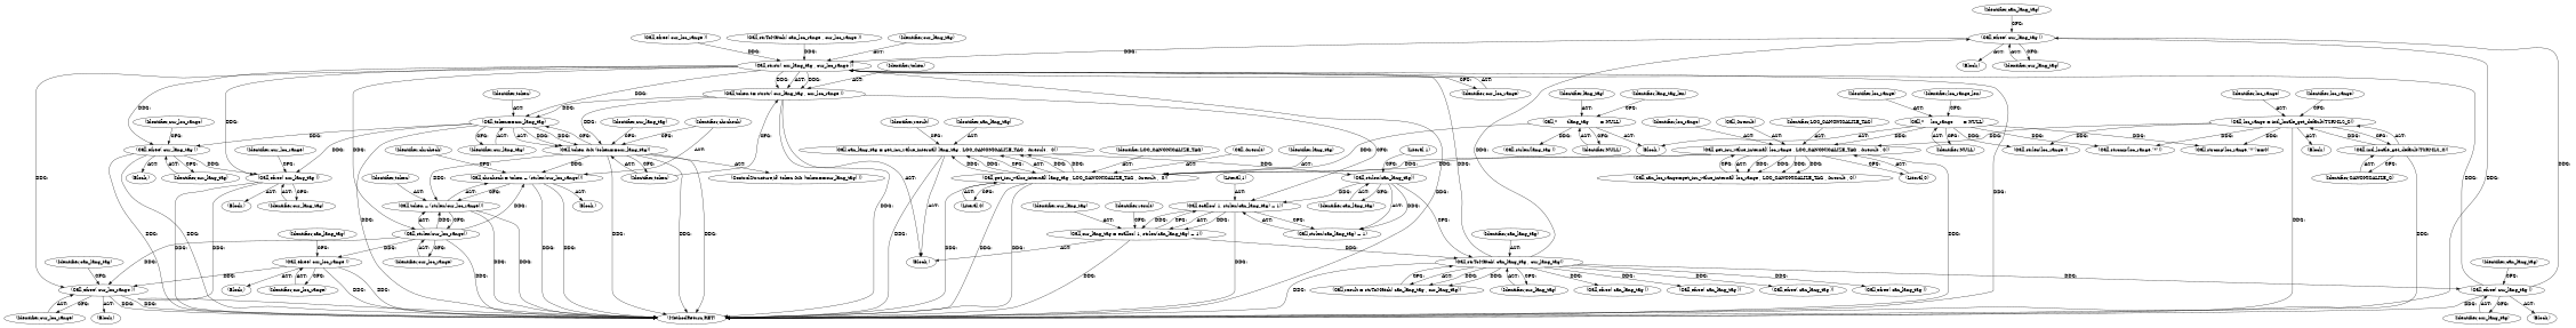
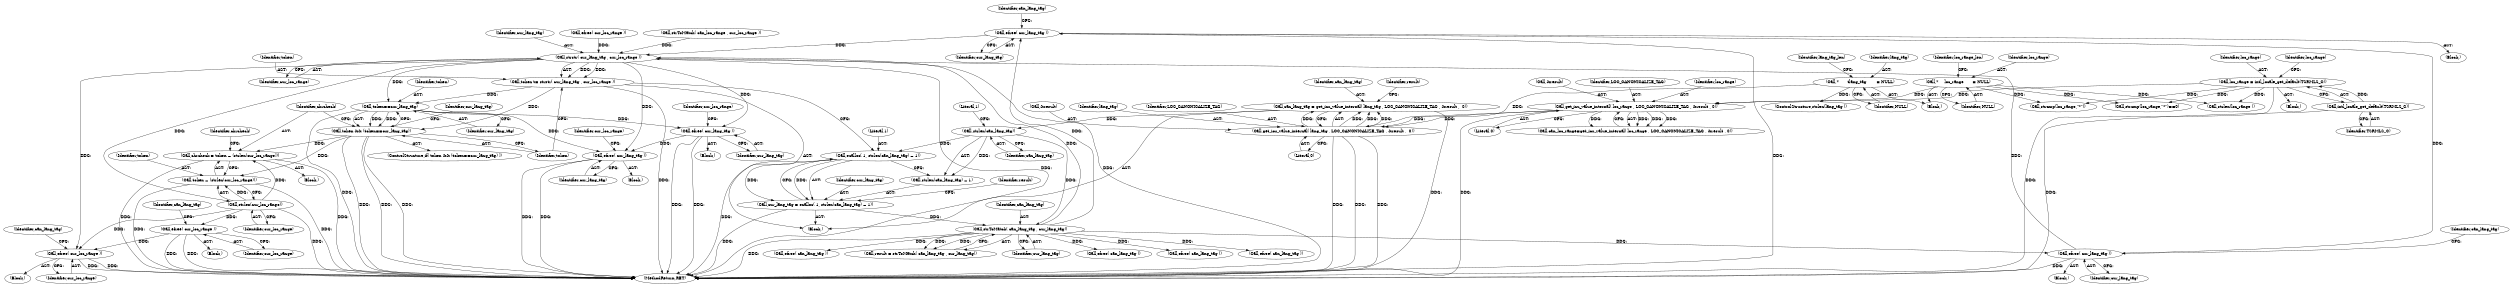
  digraph {
    n1 [label="(Call,efree( cur_lang_tag ))"]
    n2 [label="(Call,strstr( cur_lang_tag , cur_loc_range ))"]
    n3 [label="(Block,)"]
    n4 [label="(Identifier,cur_lang_tag)"]
    n5 [label="(MethodReturn,RET)"]
    n6 [label="(Call,token \t= strstr( cur_lang_tag , cur_loc_range ))"]
    n7 [label="(Call,token==cur_lang_tag)"]
    n8 [label="(Call,efree( cur_lang_tag ))"]
    n9 [label="(Call,efree( cur_lang_tag ))"]
    n10 [label="(Call,strlen(cur_loc_range))"]
    n11 [label="(Call,efree( cur_loc_range ))"]
    n12 [label="(Identifier,cur_loc_range)"]
    n13 [label="(Call,efree( cur_lang_tag ))"]
    n14 [label="(Identifier,cur_lang_tag)"]
    n15 [label="(Block,)"]
    n16 [label="(Call,strToMatch( can_lang_tag , cur_lang_tag))"]
    n17 [label="(Call,efree( can_lang_tag ))"]
    n18 [label="(Call,efree( can_lang_tag ))"]
    n19 [label="(Identifier,cur_lang_tag)"]
    n20 [label="(Call,efree( can_lang_tag ))"]
    n21 [label="(Call,result = strToMatch( can_lang_tag , cur_lang_tag))"]
    n22 [label="(Call,efree( can_lang_tag ))"]
    n23 [label="(Call,strlen(can_lang_tag))"]
    n24 [label="(Call,ecalloc( 1, strlen(can_lang_tag) + 1))"]
    n25 [label="(Identifier,can_lang_tag)"]
    n26 [label="(Call,strlen(can_lang_tag) + 1)"]
    n27 [label="(Call,cur_lang_tag = ecalloc( 1, strlen(can_lang_tag) + 1))"]
    n28 [label="(Call,can_lang_tag = get_icu_value_internal( lang_tag , LOC_CANONICALIZE_TAG , &result ,  0))"]
    n29 [label="(Call,get_icu_value_internal( lang_tag , LOC_CANONICALIZE_TAG , &result ,  0))"]
    n30 [label="(Block,)"]
    n31 [label="(Literal,0)"]
    n32 [label="(Call,*       \tlang_tag        = NULL)"]
-   n33 [label="(Call,strlen(lang_tag ))"]
+   n33 [label="(ControlStructure,strlen(lang_tag ))"]
    n34 [label="(Identifier,NULL)"]
    n35 [label="(Block,)"]
    n36 [label="(Call,get_icu_value_internal( loc_range , LOC_CANONICALIZE_TAG , &result , 0))"]
    n37 [label="(Literal,0)"]
    n38 [label="(Call,can_loc_range=get_icu_value_internal( loc_range , LOC_CANONICALIZE_TAG , &result , 0))"]
    n39 [label="(Call,*     loc_range       = NULL)"]
    n40 [label="(Identifier,NULL)"]
    n41 [label="(Call,strlen(loc_range ))"]
    n42 [label="(Call,strcmp(loc_range,\"*\")==0)"]
    n43 [label="(Call,strcmp(loc_range,\"*\"))"]
    n44 [label="(Call,loc_range = intl_locale_get_default(TSRMLS_C))"]
    n45 [label="(Call,intl_locale_get_default(TSRMLS_C))"]
    n46 [label="(Block,)"]
-   n47 [label="(Identifier,CANONICALIZE_C)"]
+   n47 [label="(Identifier,TSRMLS_C)"]
    n48 [label="(Call,token && (token==cur_lang_tag))"]
    n49 [label="(Identifier,cur_lang_tag)"]
    n50 [label="(Block,)"]
    n51 [label="(Identifier,cur_lang_tag)"]
    n52 [label="(Block,)"]
    n53 [label="(Identifier,cur_lang_tag)"]
    n54 [label="(Call,chrcheck = token + (strlen(cur_loc_range)))"]
    n55 [label="(Call,token + (strlen(cur_loc_range)))"]
    n56 [label="(Call,efree( cur_loc_range ))"]
    n57 [label="(Identifier,cur_loc_range)"]
    n58 [label="(Block,)"]
    n59 [label="(Identifier,cur_loc_range)"]
    n60 [label="(Identifier,token)"]
    n61 [label="(ControlStructure,if( token && (token==cur_lang_tag) ))"]
    n62 [label="(Block,)"]
    n63 [label="(Identifier,cur_loc_range)"]
    n64 [label="(Block,)"]
    n65 [label="(Identifier,loc_range)"]
    n66 [label="(Call,&result)"]
    n67 [label="(Identifier,loc_range)"]
    n68 [label="(Identifier,can_lang_tag)"]
    n69 [label="(Identifier,result)"]
    n70 [label="(Identifier,token)"]
    n71 [label="(Call,&result)"]
    n72 [label="(Literal,1)"]
    n73 [label="(Identifier,lang_tag)"]
    n74 [label="(Literal,1)"]
    n75 [label="(Identifier,chrcheck)"]
    n76 [label="(Identifier,loc_range)"]
    n77 [label="(Identifier,lang_tag)"]
    n78 [label="(Identifier,token)"]
    n79 [label="(Identifier,cur_lang_tag)"]
    n80 [label="(Identifier,chrcheck)"]
    n81 [label="(Identifier,LOC_CANONICALIZE_TAG)"]
    n82 [label="(Identifier,cur_lang_tag)"]
    n83 [label="(Call,strToMatch( can_loc_range , cur_loc_range ))"]
    n84 [label="(Identifier,cur_lang_tag)"]
    n85 [label="(Call,efree( cur_loc_range ))"]
    n86 [label="(Identifier,can_lang_tag)"]
    n87 [label="(Identifier,result)"]
    n88 [label="(Identifier,loc_range)"]
    n89 [label="(Identifier,can_lang_tag)"]
    n90 [label="(Identifier,lang_tag_len)"]
    n91 [label="(Identifier,token)"]
    n92 [label="(Identifier,loc_range_len)"]
    n93 [label="(Identifier,cur_loc_range)"]
    n94 [label="(Identifier,can_lang_tag)"]
    n95 [label="(Identifier,cur_loc_range)"]
    n96 [label="(Identifier,LOC_CANONICALIZE_TAG)"]
    n97 [label="(Identifier,can_lang_tag)"]
    n98 [label="(Identifier,can_lang_tag)"]
    n1 -> n2 [label="DDG: "]
    n1 -> n3 [label="AST: "]
    n1 -> n4 [label="CFG: "]
    n1 -> n5 [label="DDG: "]
    n2 -> n5 [label="DDG: "]
    n2 -> n5 [label="DDG: "]
    n2 -> n6 [label="AST: "]
    n2 -> n6 [label="DDG: "]
    n2 -> n6 [label="DDG: "]
    n2 -> n7 [label="DDG: "]
    n2 -> n8 [label="DDG: "]
    n2 -> n9 [label="DDG: "]
    n2 -> n10 [label="DDG: "]
    n2 -> n11 [label="DDG: "]
    n2 -> n12 [label="CFG: "]
    n4 -> n1 [label="AST: "]
    n6 -> n5 [label="DDG: "]
    n6 -> n7 [label="DDG: "]
    n6 -> n24 [label="CFG: "]
    n6 -> n30 [label="AST: "]
    n6 -> n48 [label="DDG: "]
    n7 -> n5 [label="DDG: "]
    n7 -> n8 [label="DDG: "]
    n7 -> n9 [label="DDG: "]
    n7 -> n48 [label="AST: "]
    n7 -> n48 [label="DDG: "]
    n7 -> n48 [label="DDG: "]
    n7 -> n49 [label="CFG: "]
    n8 -> n5 [label="DDG: "]
    n8 -> n5 [label="DDG: "]
    n8 -> n9 [label="DDG: "]
    n8 -> n50 [label="AST: "]
    n8 -> n51 [label="CFG: "]
    n9 -> n5 [label="DDG: "]
    n9 -> n5 [label="DDG: "]
    n9 -> n52 [label="AST: "]
    n9 -> n53 [label="CFG: "]
    n10 -> n5 [label="DDG: "]
    n10 -> n11 [label="DDG: "]
    n10 -> n54 [label="DDG: "]
    n10 -> n55 [label="AST: "]
    n10 -> n55 [label="DDG: "]
    n10 -> n56 [label="DDG: "]
    n10 -> n57 [label="CFG: "]
    n11 -> n5 [label="DDG: "]
    n11 -> n5 [label="DDG: "]
    n11 -> n58 [label="AST: "]
    n11 -> n59 [label="CFG: "]
    n12 -> n2 [label="AST: "]
    n13 -> n1 [label="DDG: "]
    n13 -> n2 [label="DDG: "]
    n13 -> n5 [label="DDG: "]
    n13 -> n14 [label="CFG: "]
    n13 -> n15 [label="AST: "]
    n14 -> n13 [label="AST: "]
    n16 -> n1 [label="DDG: "]
    n16 -> n2 [label="DDG: "]
    n16 -> n5 [label="DDG: "]
    n16 -> n13 [label="DDG: "]
    n16 -> n17 [label="DDG: "]
    n16 -> n18 [label="DDG: "]
    n16 -> n19 [label="CFG: "]
    n16 -> n20 [label="DDG: "]
    n16 -> n21 [label="AST: "]
    n16 -> n21 [label="DDG: "]
    n16 -> n21 [label="DDG: "]
    n16 -> n22 [label="DDG: "]
    n19 -> n16 [label="AST: "]
    n21 -> n16 [label="CFG: "]
-   n23 -> n16 [label="CFG: "]
+   n23 -> n16 [label="DDG: "]
    n23 -> n24 [label="DDG: "]
    n23 -> n25 [label="CFG: "]
    n23 -> n26 [label="AST: "]
    n23 -> n26 [label="DDG: "]
    n24 -> n5 [label="DDG: "]
    n24 -> n26 [label="CFG: "]
    n24 -> n27 [label="AST: "]
    n24 -> n27 [label="DDG: "]
    n24 -> n27 [label="DDG: "]
    n25 -> n23 [label="AST: "]
-   n26 -> n24 [label="AST: "]
+   n26 -> n27 [label="AST: "]
    n27 -> n5 [label="DDG: "]
    n27 -> n16 [label="DDG: "]
    n27 -> n24 [label="CFG: "]
    n27 -> n30 [label="AST: "]
    n28 -> n5 [label="DDG: "]
    n28 -> n23 [label="DDG: "]
    n28 -> n29 [label="CFG: "]
    n28 -> n30 [label="AST: "]
    n29 -> n5 [label="DDG: "]
    n29 -> n5 [label="DDG: "]
    n29 -> n5 [label="DDG: "]
    n29 -> n28 [label="AST: "]
    n29 -> n28 [label="DDG: "]
    n29 -> n28 [label="DDG: "]
    n29 -> n28 [label="DDG: "]
    n29 -> n28 [label="DDG: "]
    n29 -> n31 [label="CFG: "]
    n31 -> n29 [label="AST: "]
    n32 -> n29 [label="DDG: "]
    n32 -> n33 [label="DDG: "]
    n32 -> n34 [label="CFG: "]
    n32 -> n35 [label="AST: "]
    n34 -> n32 [label="AST: "]
    n36 -> n5 [label="DDG: "]
    n36 -> n29 [label="DDG: "]
    n36 -> n29 [label="DDG: "]
    n36 -> n37 [label="CFG: "]
    n36 -> n38 [label="AST: "]
    n36 -> n38 [label="DDG: "]
    n36 -> n38 [label="DDG: "]
    n36 -> n38 [label="DDG: "]
    n36 -> n38 [label="DDG: "]
    n37 -> n36 [label="AST: "]
    n38 -> n36 [label="CFG: "]
    n39 -> n35 [label="AST: "]
    n39 -> n36 [label="DDG: "]
    n39 -> n40 [label="CFG: "]
    n39 -> n41 [label="DDG: "]
    n39 -> n42 [label="DDG: "]
    n39 -> n43 [label="DDG: "]
    n40 -> n39 [label="AST: "]
    n44 -> n5 [label="DDG: "]
    n44 -> n36 [label="DDG: "]
    n44 -> n41 [label="DDG: "]
    n44 -> n42 [label="DDG: "]
    n44 -> n43 [label="DDG: "]
    n44 -> n45 [label="CFG: "]
    n44 -> n46 [label="AST: "]
    n45 -> n5 [label="DDG: "]
    n45 -> n44 [label="AST: "]
    n45 -> n44 [label="DDG: "]
    n45 -> n47 [label="CFG: "]
    n47 -> n45 [label="AST: "]
    n48 -> n5 [label="DDG: "]
    n48 -> n5 [label="DDG: "]
    n48 -> n5 [label="DDG: "]
    n48 -> n7 [label="CFG: "]
    n48 -> n54 [label="DDG: "]
    n48 -> n55 [label="DDG: "]
    n48 -> n60 [label="CFG: "]
    n48 -> n61 [label="AST: "]
    n49 -> n7 [label="AST: "]
    n51 -> n8 [label="AST: "]
    n53 -> n9 [label="AST: "]
    n54 -> n5 [label="DDG: "]
    n54 -> n5 [label="DDG: "]
    n54 -> n55 [label="CFG: "]
    n54 -> n62 [label="AST: "]
    n55 -> n5 [label="DDG: "]
    n55 -> n5 [label="DDG: "]
    n55 -> n10 [label="CFG: "]
    n55 -> n54 [label="AST: "]
    n56 -> n5 [label="DDG: "]
    n56 -> n5 [label="DDG: "]
    n56 -> n11 [label="DDG: "]
    n56 -> n63 [label="CFG: "]
    n56 -> n64 [label="AST: "]
    n57 -> n10 [label="AST: "]
    n59 -> n11 [label="AST: "]
    n60 -> n6 [label="CFG: "]
    n60 -> n48 [label="AST: "]
    n63 -> n56 [label="AST: "]
    n65 -> n36 [label="AST: "]
    n66 -> n36 [label="AST: "]
    n67 -> n44 [label="AST: "]
    n68 -> n11 [label="CFG: "]
    n69 -> n28 [label="CFG: "]
    n70 -> n55 [label="AST: "]
    n71 -> n29 [label="AST: "]
    n72 -> n23 [label="CFG: "]
    n73 -> n32 [label="AST: "]
    n74 -> n24 [label="AST: "]
    n75 -> n48 [label="CFG: "]
    n75 -> n54 [label="AST: "]
    n76 -> n39 [label="AST: "]
    n77 -> n29 [label="AST: "]
    n78 -> n7 [label="AST: "]
    n79 -> n27 [label="AST: "]
    n80 -> n54 [label="CFG: "]
    n81 -> n36 [label="AST: "]
    n82 -> n48 [label="CFG: "]
    n83 -> n2 [label="DDG: "]
    n84 -> n2 [label="AST: "]
    n85 -> n2 [label="DDG: "]
    n86 -> n13 [label="CFG: "]
    n87 -> n27 [label="CFG: "]
    n88 -> n44 [label="CFG: "]
    n89 -> n1 [label="CFG: "]
    n90 -> n32 [label="CFG: "]
    n91 -> n6 [label="AST: "]
    n92 -> n39 [label="CFG: "]
    n93 -> n8 [label="CFG: "]
    n94 -> n56 [label="CFG: "]
    n95 -> n9 [label="CFG: "]
    n96 -> n29 [label="AST: "]
    n97 -> n28 [label="AST: "]
    n98 -> n16 [label="AST: "]
  }
